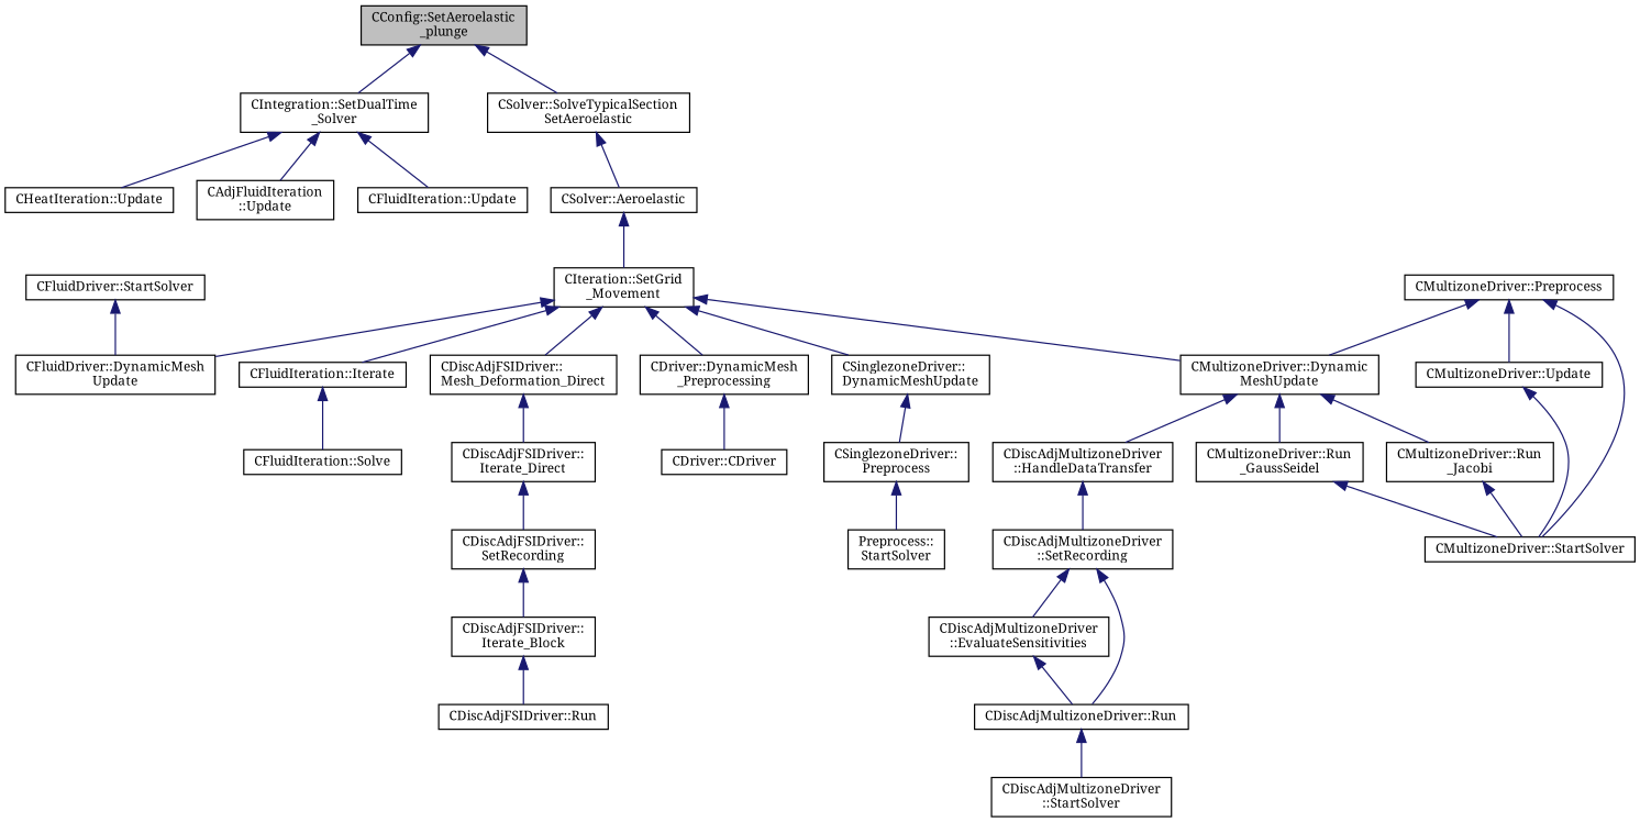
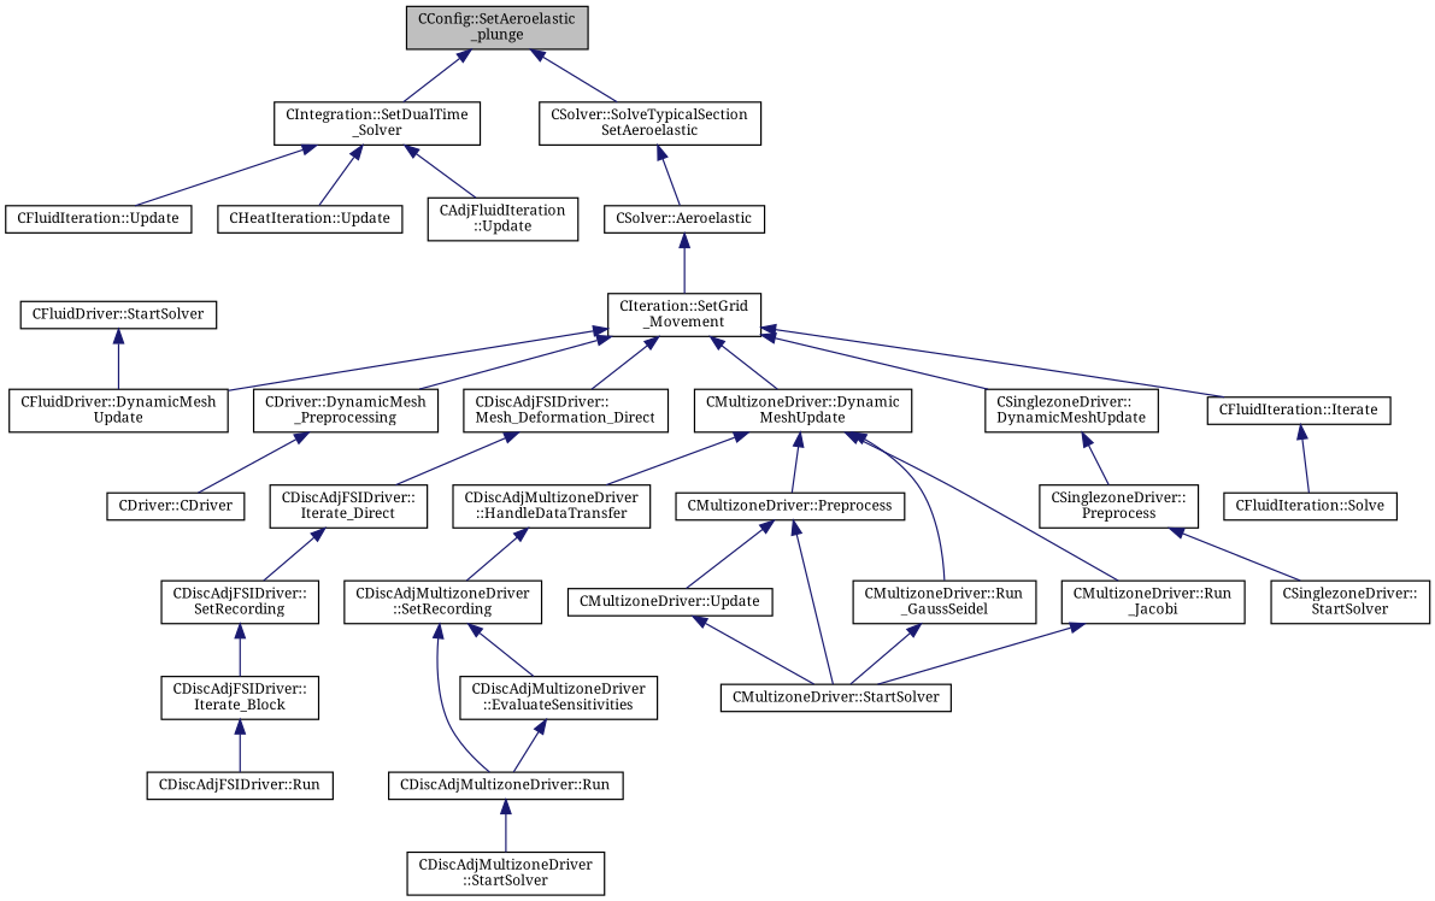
  digraph {
    fontname="Noto Serif"
    rankdir=TB
    node [color=black fillcolor=white fontname="Noto Serif" fontsize=10 shape=record style=filled]
    edge [color=midnightblue dir=back fontname="Noto Serif" fontsize=10 labelfontname=Helvetica labelfontsize=10 style=solid]
    n1 [fillcolor=grey75 fontcolor=black height=0.2 label="CConfig::SetAeroelastic\l_plunge" width=0.4]
    n2 [height=0.2 label="CIntegration::SetDualTime\l_Solver" width=0.4]
    n3 [height=0.2 label="CSolver::SolveTypicalSection\lSetAeroelastic" width=0.4]
    n4 [height=0.2 label="CFluidIteration::Update" width=0.4]
    n5 [height=0.2 label="CHeatIteration::Update" width=0.4]
    n6 [height=0.2 label="CAdjFluidIteration\l::Update" width=0.4]
    n7 [height=0.2 label="CSolver::Aeroelastic" width=0.4]
    n8 [height=0.2 label="CIteration::SetGrid\l_Movement" width=0.4]
    n9 [height=0.2 label="CDriver::DynamicMesh\l_Preprocessing" width=0.4]
    n10 [height=0.2 label="CFluidDriver::DynamicMesh\lUpdate" width=0.4]
    n11 [height=0.2 label="CDiscAdjFSIDriver::\lMesh_Deformation_Direct" width=0.4]
    n12 [height=0.2 label="CMultizoneDriver::Dynamic\lMeshUpdate" width=0.4]
    n13 [height=0.2 label="CSinglezoneDriver::\lDynamicMeshUpdate" width=0.4]
    n14 [height=0.2 label="CFluidIteration::Iterate" width=0.4]
    n15 [height=0.2 label="CDriver::CDriver" width=0.4]
    n16 [height=0.2 label="CDiscAdjFSIDriver::\lIterate_Direct" width=0.4]
    n17 [height=0.2 label="CDiscAdjMultizoneDriver\l::HandleDataTransfer" width=0.4]
    n18 [height=0.2 label="CMultizoneDriver::Preprocess" width=0.4]
    n19 [height=0.2 label="CMultizoneDriver::Run\l_GaussSeidel" width=0.4]
    n20 [height=0.2 label="CMultizoneDriver::Run\l_Jacobi" width=0.4]
    n21 [height=0.2 label="CSinglezoneDriver::\lPreprocess" width=0.4]
    n22 [height=0.2 label="CFluidIteration::Solve" width=0.4]
    n23 [height=0.2 label="CFluidDriver::StartSolver" width=0.4]
    n24 [height=0.2 label="CDiscAdjFSIDriver::\lSetRecording" width=0.4]
    n25 [height=0.2 label="CDiscAdjFSIDriver::\lIterate_Block" width=0.4]
    n26 [height=0.2 label="CDiscAdjFSIDriver::Run" width=0.4]
    n27 [height=0.2 label="CDiscAdjMultizoneDriver\l::SetRecording" width=0.4]
    n28 [height=0.2 label="CMultizoneDriver::Update" width=0.4]
    n29 [height=0.2 label="CMultizoneDriver::StartSolver" width=0.4]
    n30 [height=0.2 label="CDiscAdjMultizoneDriver::Run" width=0.4]
    n31 [height=0.2 label="CDiscAdjMultizoneDriver\l::EvaluateSensitivities" width=0.4]
    n32 [height=0.2 label="CDiscAdjMultizoneDriver\l::StartSolver" width=0.4]
-   n33 [height=0.2 label="Preprocess::\lStartSolver" width=0.4]
+   n33 [height=0.2 label="CSinglezoneDriver::\lStartSolver" width=0.4]
    n1 -> n2
    n1 -> n3
    n2 -> n4
    n2 -> n5
    n2 -> n6
    n3 -> n7
    n7 -> n8
    n8 -> n9
    n8 -> n10
    n8 -> n11
    n8 -> n12
    n8 -> n13
    n8 -> n14
    n9 -> n15
    n11 -> n16
    n12 -> n17
-   n18 -> n12
+   n12 -> n18
    n12 -> n19
    n12 -> n20
    n13 -> n21
    n14 -> n22
    n16 -> n24
    n17 -> n27
    n18 -> n28
    n18 -> n29
    n19 -> n29
    n20 -> n29
    n21 -> n33
    n23 -> n10
    n24 -> n25
    n25 -> n26
    n27 -> n30
    n27 -> n31
    n28 -> n29
    n30 -> n32
    n31 -> n30
  }
